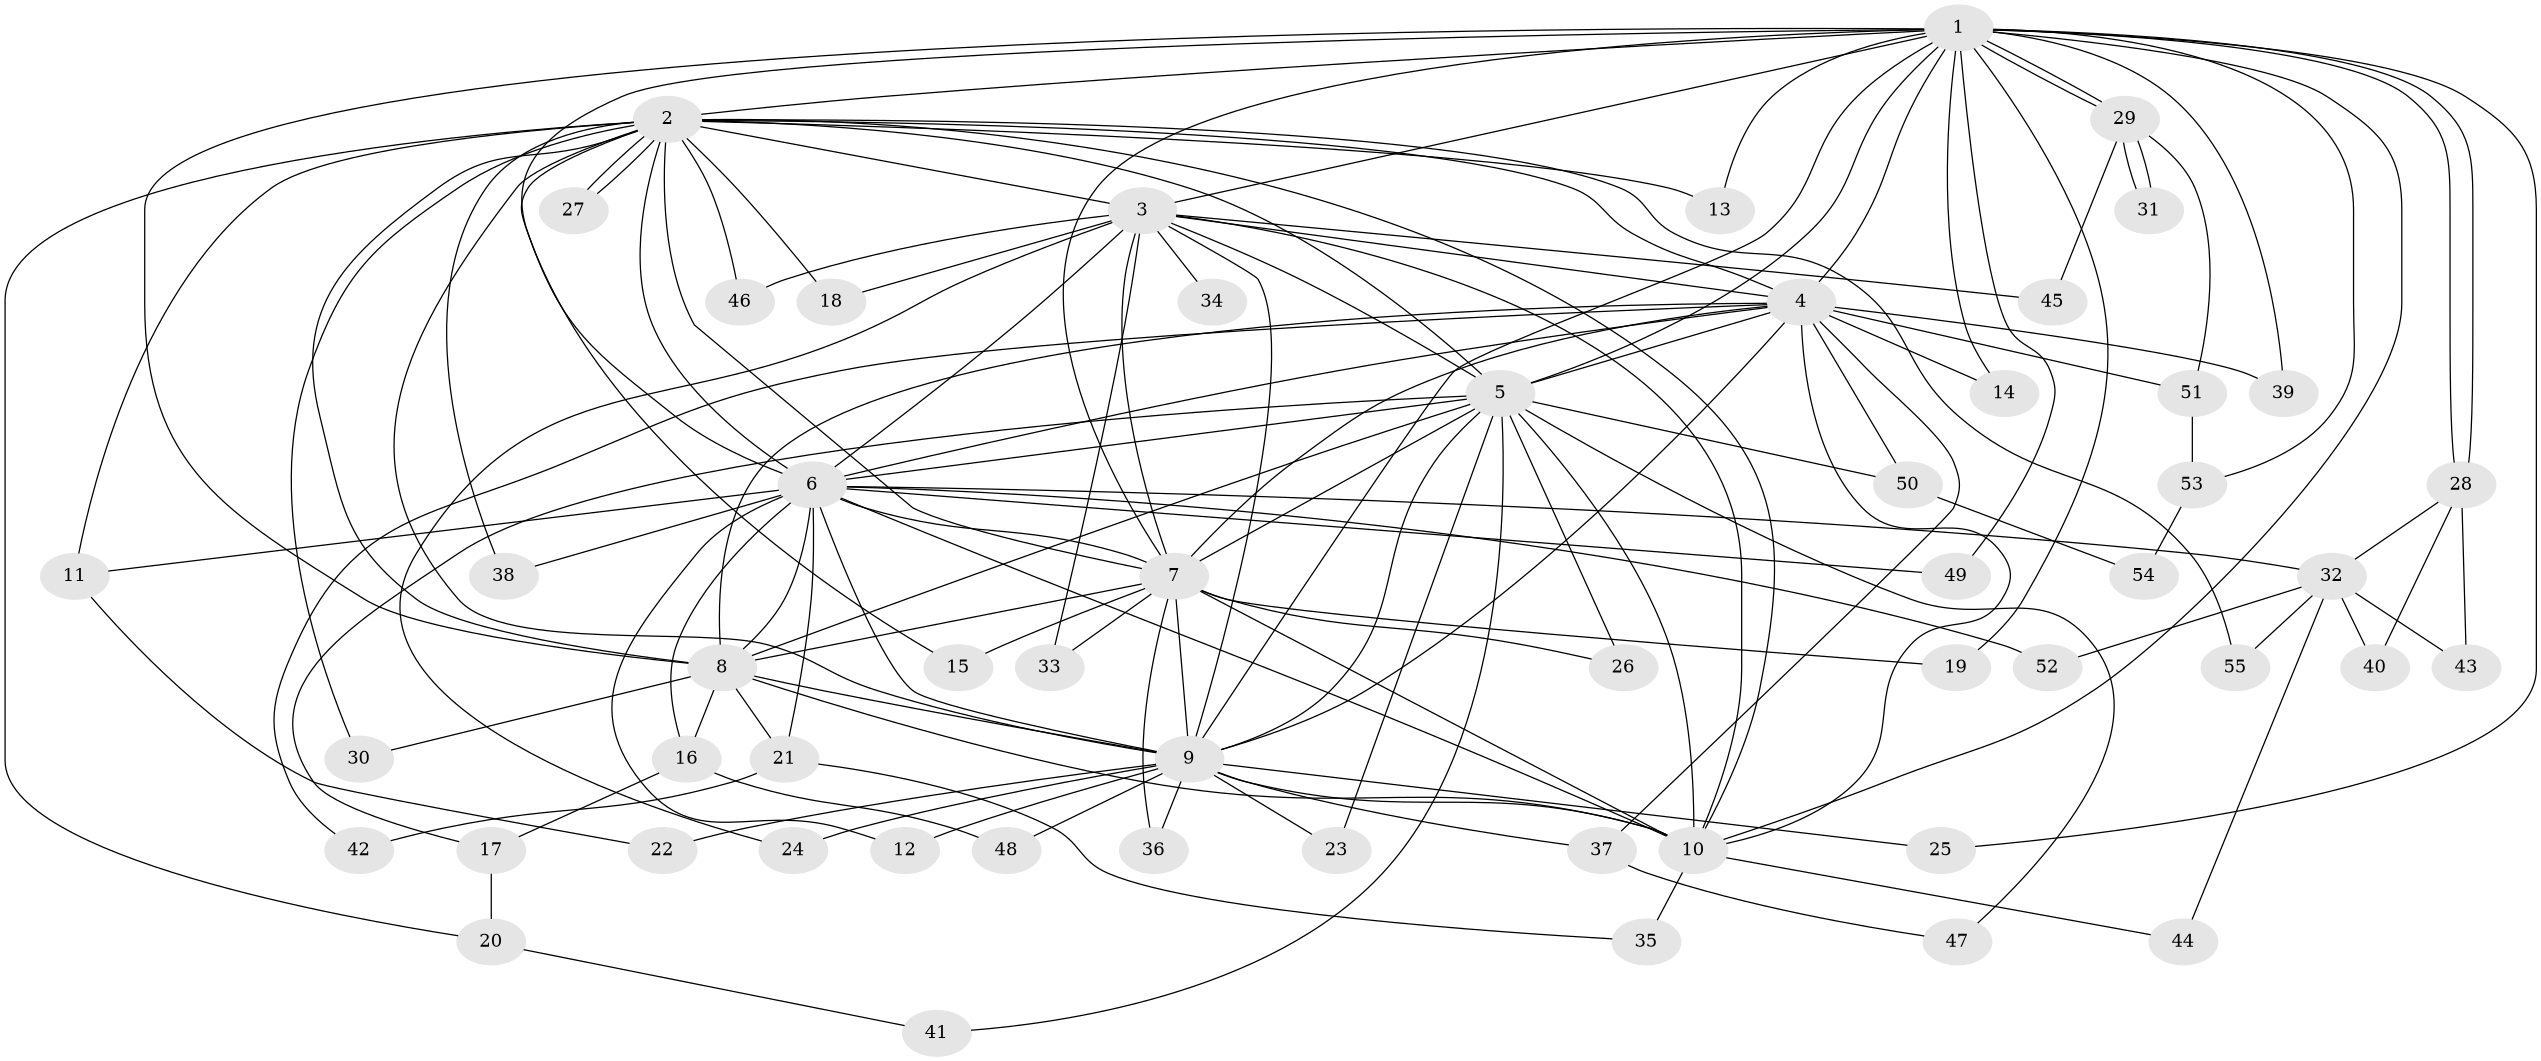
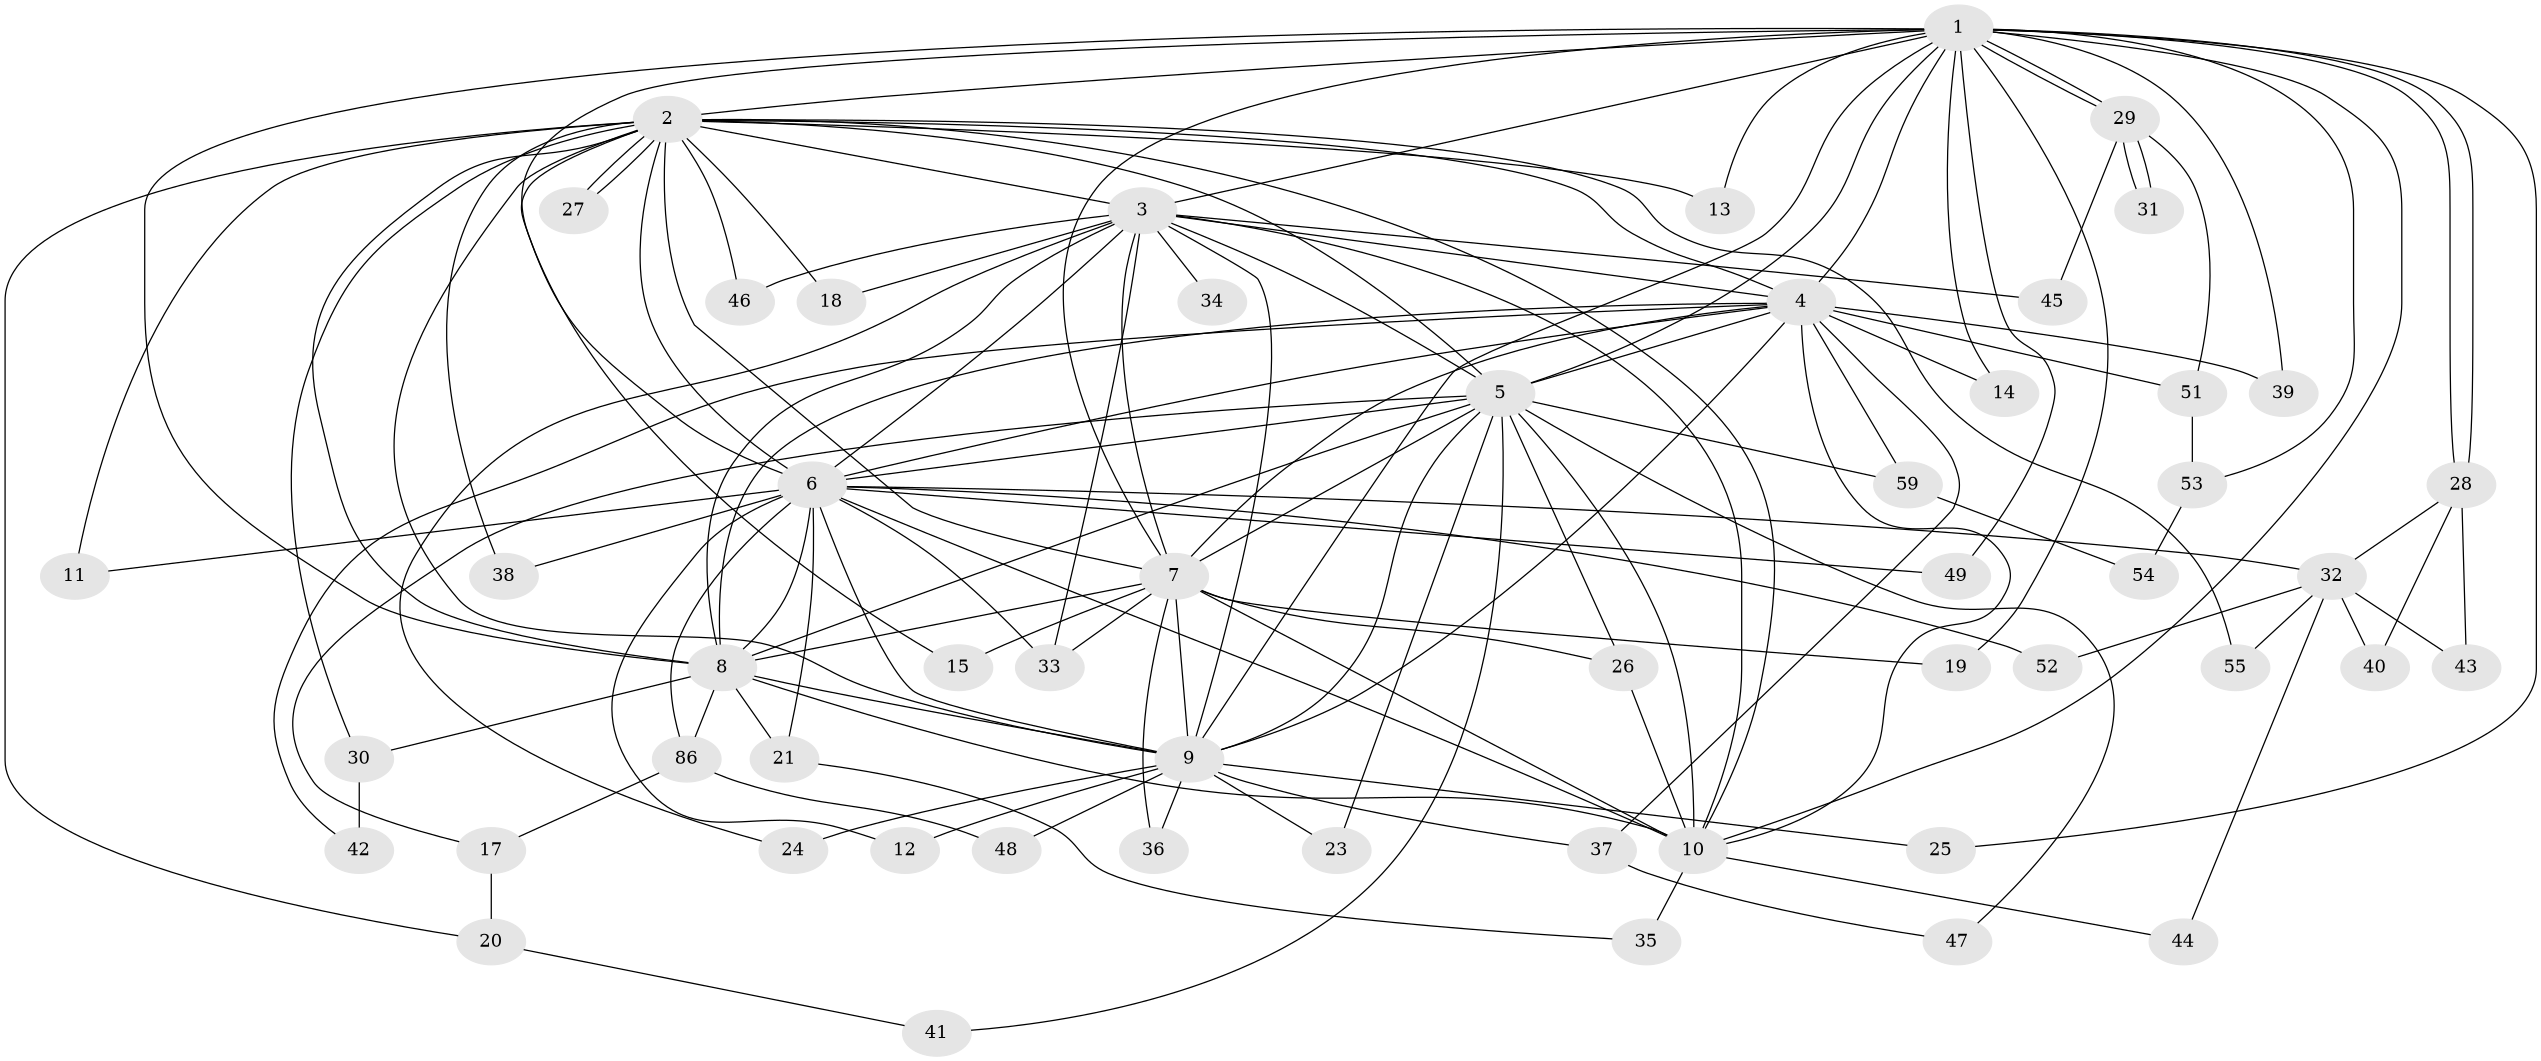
  graph {
    node [color=gray90 style=filled]
    1
    2
    3
    4
    5
    6
    7
    8
    9
    10
    13
    14
    19
    25
    28
    29
    39
    49
    53
    11
    15
    18
    20
    27
    30
    38
    46
    55
    24
    33
    34
    45
    37
    42
-   50
+   50 [label=59]
    51
    17
    23
    26
    41
    47
    12
-   16
+   16 [label=86]
    21
    32
    52
    36
-   22
    48
    35
    44
    40
    43
    31
    54
    1 -- 2
    1 -- 3
    1 -- 4
    1 -- 5
    1 -- 6
    1 -- 7
    1 -- 8
    1 -- 9
    1 -- 10
    1 -- 13
    1 -- 14
    1 -- 19
    1 -- 25
    1 -- 28
    1 -- 28
    1 -- 29
    1 -- 29
    1 -- 39
    1 -- 49
    1 -- 53
    2 -- 3
    2 -- 4
    2 -- 5
    2 -- 6
    2 -- 7
    2 -- 8
    2 -- 9
    2 -- 10
    2 -- 13
    2 -- 11
    2 -- 15
    2 -- 18
    2 -- 20
    2 -- 27
    2 -- 27
    2 -- 30
    2 -- 38
    2 -- 46
    2 -- 55
    3 -- 4
    3 -- 5
    3 -- 6
    3 -- 7
+   3 -- 8
    3 -- 9
    3 -- 10
    3 -- 18
    3 -- 46
    3 -- 24
    3 -- 33
    3 -- 34
    3 -- 45
    4 -- 5
    4 -- 6
    4 -- 7
    4 -- 8
    4 -- 9
    4 -- 10
    4 -- 14
    4 -- 39
    4 -- 37
    4 -- 42
    4 -- 50
    4 -- 51
    5 -- 6
    5 -- 7
    5 -- 8
    5 -- 9
    5 -- 10
    5 -- 50
    5 -- 17
    5 -- 23
    5 -- 26
    5 -- 41
    5 -- 47
-   6 -- 7
+   6 -- 33
    6 -- 8
    6 -- 9
    6 -- 10
    6 -- 49
    6 -- 11
    6 -- 38
    6 -- 12
    6 -- 16
    6 -- 21
    6 -- 32
    6 -- 52
    7 -- 8
    7 -- 9
    7 -- 10
    7 -- 19
    7 -- 15
    7 -- 33
    7 -- 26
    7 -- 36
    8 -- 9
    8 -- 10
    8 -- 30
    8 -- 16
    8 -- 21
-   9 -- 10
+   26 -- 10
    9 -- 25
    9 -- 24
    9 -- 37
    9 -- 23
    9 -- 12
    9 -- 36
-   9 -- 22
    9 -- 48
    10 -- 35
    10 -- 44
    28 -- 32
    28 -- 40
    28 -- 43
    29 -- 45
    29 -- 51
    29 -- 31
    29 -- 31
    53 -- 54
-   11 -- 22
    20 -- 41
-   21 -- 42
+   30 -- 42
    37 -- 47
    50 -- 54
    51 -- 53
    17 -- 20
    16 -- 17
    16 -- 48
    21 -- 35
    32 -- 55
    32 -- 52
    32 -- 44
    32 -- 40
    32 -- 43
  }
